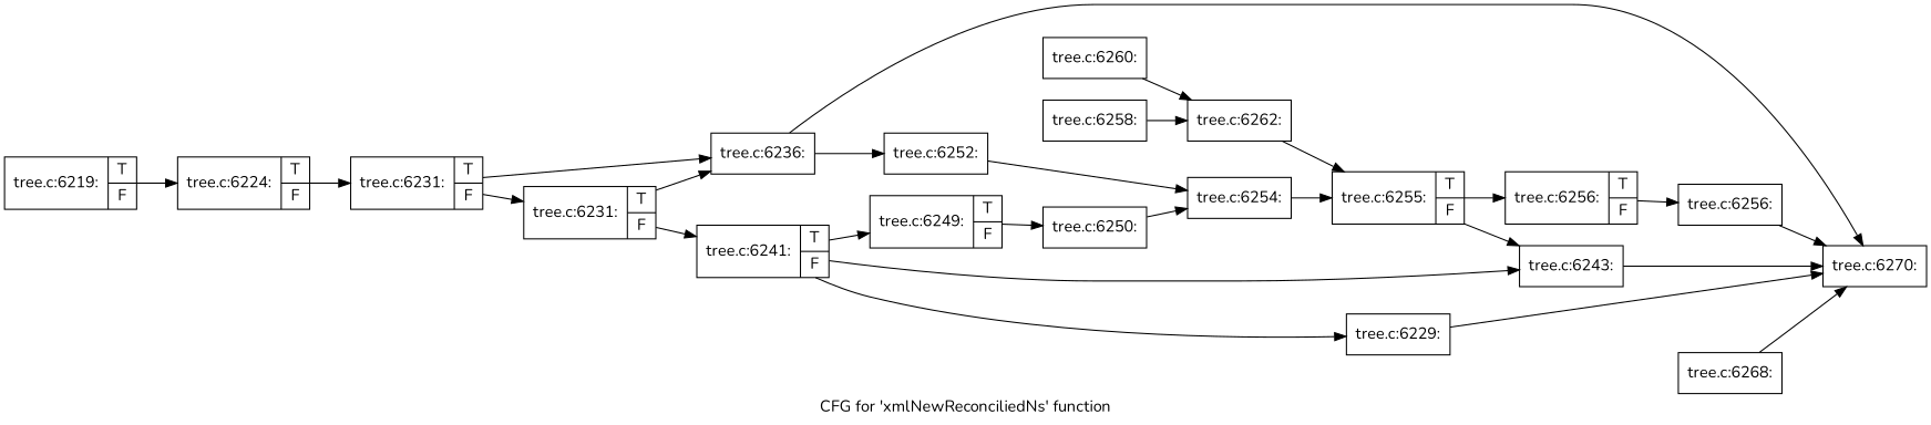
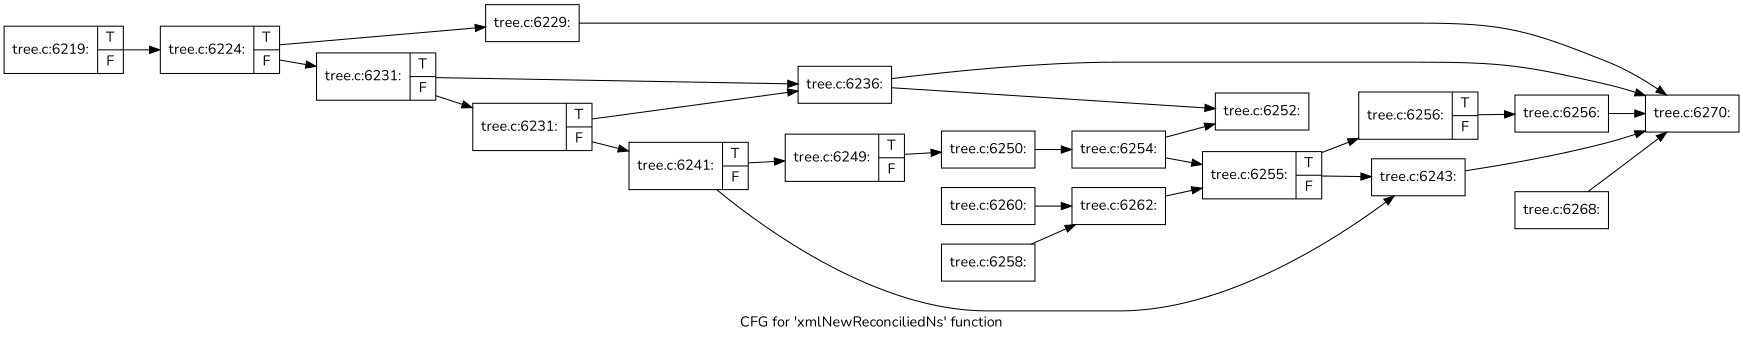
  digraph {
    fontname=Nunito
    label="CFG for 'xmlNewReconciliedNs' function"
    rankdir=LR
    node [fontname=Nunito shape=record]
    edge [fontname=Nunito]
    n1 [label="{tree.c:6219:|{<s0>T|<s1>F}}"]
    n2 [label="{tree.c:6224:|{<s0>T|<s1>F}}"]
    n3 [label="{tree.c:6229:}"]
    n4 [label="{tree.c:6270:}"]
    n5 [label="{tree.c:6231:|{<s0>T|<s1>F}}"]
    n6 [label="{tree.c:6236:}"]
    n7 [label="{tree.c:6231:|{<s0>T|<s1>F}}"]
    n8 [label="{tree.c:6252:}"]
    n9 [label="{tree.c:6241:|{<s0>T|<s1>F}}"]
    n10 [label="{tree.c:6243:}"]
    n11 [label="{tree.c:6249:|{<s0>T|<s1>F}}"]
    n12 [label="{tree.c:6250:}"]
    n13 [label="{tree.c:6254:}"]
    n14 [label="{tree.c:6255:|{<s0>T|<s1>F}}"]
    n15 [label="{tree.c:6256:|{<s0>T|<s1>F}}"]
    n16 [label="{tree.c:6256:}"]
    n17 [label="{tree.c:6268:}"]
    n18 [label="{tree.c:6258:}"]
    n19 [label="{tree.c:6262:}"]
    n20 [label="{tree.c:6260:}"]
    n1 -> n2
-   n9 -> n3
+   n2 -> n3
    n2 -> n5
    n3 -> n4
    n5 -> n6
    n5 -> n7
    n6 -> n4
    n6 -> n8
    n7 -> n6
    n7 -> n9
-   n8 -> n13
+   n13 -> n8
    n9 -> n10
    n9 -> n11
    n10 -> n4
    n11 -> n12
    n12 -> n13
    n13 -> n14
    n14 -> n10
    n14 -> n15
    n15 -> n16
    n16 -> n4
    n17 -> n4
    n18 -> n19
    n19 -> n14
    n20 -> n19
  }
